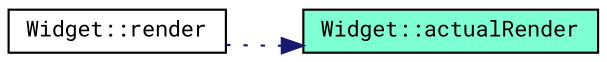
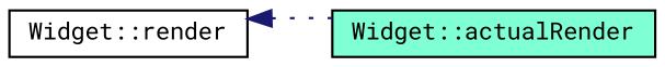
  digraph {
    rankdir=LR
    fontname="Roboto Mono"
    node [color=black fontname="Roboto Mono" fontsize=10 shape=record style=filled]
    n1 [fillcolor=white fontcolor=black height=0.2 label="Widget::render" width=0.4]
    n2 [fillcolor=aquamarine height=0.2 label="Widget::actualRender" width=0.4]
-   n1 -> n2 [color=midnightblue fontname="Roboto Mono" fontsize=10 labelfontname=Helvetica labelfontsize=10 style=dotted]
+   n2 -> n1 [color=midnightblue fontname="Roboto Mono" fontsize=10 labelfontname=Helvetica labelfontsize=10 style=dotted]
  }
